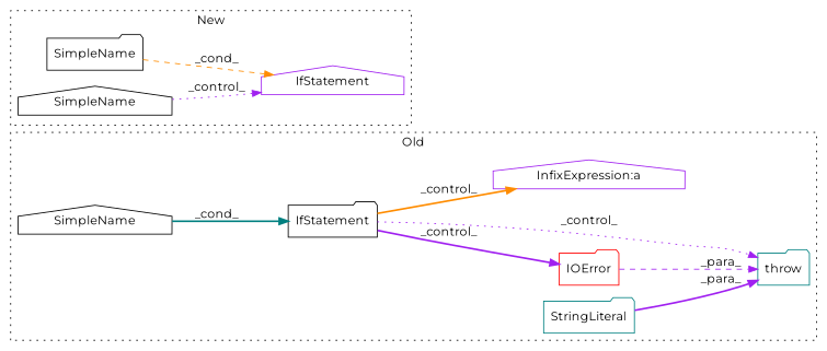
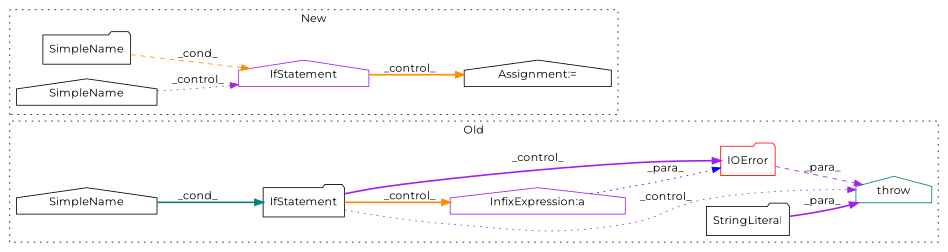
  digraph {
    fontname=Montserrat
    rankdir=LR
    node [a=42 color=black fontname=Montserrat shape=house]
    edge [color=purple fontname=Montserrat style=bold]
    n1 [a=32 color=red l="8,1" label=IOError s="2485,2539" shape=folder]
-   n2 [a=53 color=teal l=6 label=throw s=2479 shape=folder]
+   n2 [a=53 color=teal l=6 label=throw s=2479]
    n3 [a=25 l="4,2" label=IfStatement s="2437,2467" shape=folder]
    n4 [label=SimpleName]
    n5 [a=27 color=purple l=3 label="InfixExpression:a" s=2527]
-   n6 [a=45 color=teal l=34 label=StringLiteral s=2493 shape=folder]
+   n6 [a=45 l=34 label=StringLiteral s=2493 shape=folder]
    n7 [a=25 color=purple l="4,2" label=IfStatement s="2804,2834"]
+   n8 [a=7 l=1 label="Assignment:=" s=3007]
    n9 [label=SimpleName shape=folder]
    n10 [label=SimpleName]
    subgraph cluster_1 {
      label=Old
      style=dotted
      n1
      n2
      n3
      n4
      n5
      n6
    }
    subgraph cluster_2 {
      label=New
      style=dotted
      n7
+     n8
      n9
      n10
    }
    n1 -> n2 [label=_para_ style=dashed]
    n3 -> n1 [label=_control_]
    n3 -> n2 [label=_control_ style=dotted]
    n3 -> n5 [color=darkorange label=_control_]
    n4 -> n3 [color=teal label=_cond_]
+   n5 -> n1 [color=blue label=_para_ style=dotted]
    n6 -> n2 [label=_para_]
+   n7 -> n8 [color=darkorange label=_control_]
    n9 -> n7 [color=darkorange label=_cond_ style=dashed]
    n10 -> n7 [label=_control_ style=dotted]
  }
